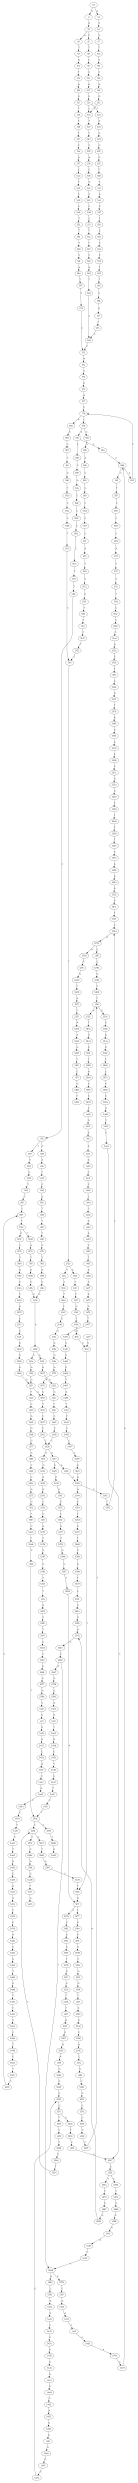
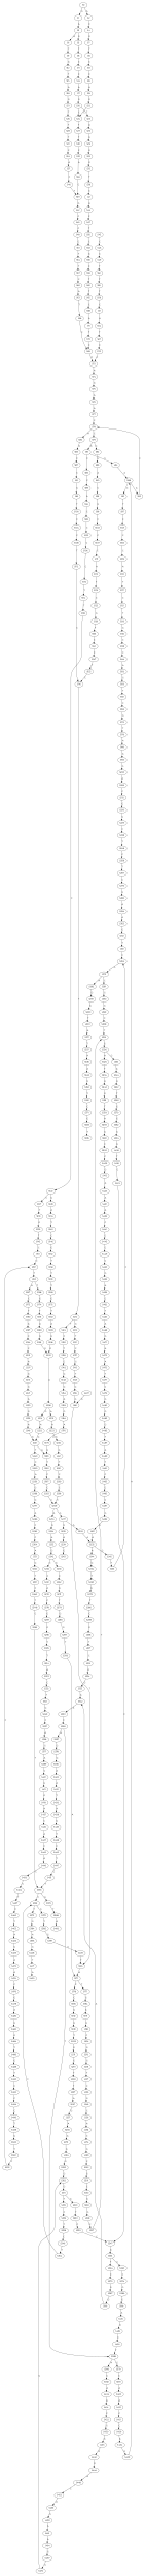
  strict digraph {
    fontname=Montserrat
    node [fontname=Montserrat]
    edge [fontname=Montserrat]
    S0
    S1
    S2
    S3
    S4
    S5
    S6
    S7
    S8
    S9
    S10
    S11
    S12
    S13
    S14
    S15
    S16
    S17
    S18
    S19
    S20
    S21
    S22
    S23
    S24
    S25
    S26
    S27
    S28
    S29
    S30
    S31
    S32
    S33
    S34
    S35
    S36
    S37
    S38
    S39
    S40
    S41
    S42
    S43
    S44
    S45
    S46
    S47
    S48
    S49
    S50
    S51
    S52
    S53
    S54
    S55
    S56
    S57
    S58
    S59
    S60
    S61
    S62
    S63
    S64
    S65
    S66
    S67
    S68
    S69
    S70
    S71
    S72
    S73
    S74
    S75
    S76
    S77
    S78
    S79
    S80
    S81
    S82
    S83
    S84
    S85
    S86
    S87
    S88
    S89
    S90
    S91
    S92
    S93
    S94
    S95
    S96
    S97
    S98
    S99
    S100
    S101
    S102
    S103
    S104
    S105
    S106
    S107
    S108
    S109
    S110
    S111
    S112
    S113
    S114
    S115
    S116
    S117
    S118
    S119
    S120
    S121
    S122
    S123
    S124
    S125
    S126
    S127
    S128
    S129
    S130
    S131
    S132
    S133
    S134
    S135
    S136
    S137
    S138
    S139
    S140
    S141
    S142
    S143
    S144
    S145
    S146
    S147
    S148
    S149
    S150
    S151
    S152
    S153
    S154
    S155
    S156
    S157
    S158
    S159
    S160
    S161
    S162
    S163
    S164
    S165
    S166
    S167
    S168
    S169
    S170
    S171
    S172
    S173
    S174
    S175
    S176
    S177
    S178
    S179
    S180
    S181
    S182
    S183
    S184
    S185
    S186
    S187
    S188
    S189
    S190
    S191
    S192
    S193
    S194
    S195
    S196
    S197
    S198
    S199
    S200
    S201
    S202
    S203
    S204
    S205
    S206
    S207
    S208
    S209
    S210
    S211
    S212
    S213
    S214
    S215
    S216
    S217
    S218
    S219
    S220
    S221
    S222
    S223
    S224
    S225
    S226
    S227
    S228
    S229
    S230
    S231
    S232
    S233
    S234
    S235
    S236
    S237
    S238
    S239
    S240
    S241
    S242
    S243
    S244
    S245
    S246
    S247
    S248
    S249
    S250
    S251
    S252
    S253
    S254
    S255
    S256
    S257
    S258
    S259
    S260
    S261
    S262
    S263
    S264
    S265
    S266
    S267
    S268
    S269
    S270
    S271
    S272
    S273
    S274
    S275
    S276
    S277
    S278
    S279
    S280
    S281
    S282
    S283
    S284
    S285
    S286
    S287
    S288
    S289
    S290
    S291
    S292
    S293
    S294
    S295
    S296
    S297
    S298
    S299
    S300
    S301
    S302
    S303
    S304
    S305
    S306
    S307
    S308
    S309
    S310
    S311
    S312
    S313
    S314
    S315
    S316
    S317
    S318
    S319
    S320
    S321
    S322
    S323
    S324
    S325
    S326
    S327
    S328
    S329
    S330
    S331
    S332
    S333
    S334
    S335
    S336
    S337
    S338
    S339
    S340
    S341
    S342
    S343
    S344
    S345
    S346
    S347
    S348
    S349
    S350
    S351
    S352
    S353
    S354
    S355
    S356
    S357
    S358
    S359
    S360
    S361
    S362
    S363
    S364
    S365
    S366
    S367
    S368
    S369
    S370
    S371
    S372
    S373
    S374
    S375
    S376
    S377
    S378
    S379
    S380
    S381
    S382
    S383
    S384
    S385
    S386
    S387
    S388
    S389
    S390
    S391
    S392
    S393
    S394
    S395
    S396
    S397
    S398
    S399
    S400
    S401
    S402
    S403
    S404
    S405
    S406
    S408
    S409
    S410
    S411
    S412
    S413
    S414
    S415
    S416
    S407
    S417
    S418
    S419
    S420
    S421
    S422
    S423
    S424
    S425
    S426
    S427
    S428
    S429
    S430
    S431
    S432
    S433
    S434
    S435
    S436
    S437
    S438
    S439
    S440
    S441
    S442
    S443
    S444
    S445
    S446
    S447
    S448
    S449
    S450
    S451
    S452
    S453
    S454
    S455
    S456
    S457
    S458
    S459
    S460
    S461
    S462
    S463
    S464
    S465
    S466
    S467
    S468
    S469
    S470
    S471
    S472
    S473
    S474
    S475
    S476
    S477
    S478
    S479
    S480
    S481
    S482
    S483
    S484
    S485
    S486
    S487
    S488
    S489
    S490
    S491
    S492
    S493
    S494
    S495
    S496
    S497
    S498
    S499
    S500
    S501
    S502
    S503
    S0 -> S1 [label=G]
    S0 -> S2 [label=A]
    S1 -> S3 [label=A]
    S2 -> S4 [label=C]
    S3 -> S5 [label=G]
    S3 -> S6 [label=A]
    S4 -> S7 [label=G]
    S5 -> S8 [label=T]
    S6 -> S9 [label=T]
    S7 -> S10 [label=T]
    S8 -> S11 [label=C]
    S9 -> S12 [label=G]
    S10 -> S13 [label=C]
    S11 -> S14 [label=C]
    S12 -> S15 [label=T]
    S13 -> S16 [label=C]
    S14 -> S17 [label=A]
    S15 -> S18 [label=A]
    S16 -> S19 [label=A]
    S17 -> S20 [label=G]
    S18 -> S21 [label=G]
    S19 -> S22 [label=G]
    S20 -> S23 [label=T]
    S20 -> S24 [label=C]
    S21 -> S25 [label=T]
    S22 -> S24 [label=C]
    S23 -> S26 [label=A]
    S24 -> S27 [label=T]
    S25 -> S28 [label=T]
    S26 -> S29 [label=G]
    S27 -> S30 [label=T]
    S28 -> S31 [label=T]
    S29 -> S32 [label=G]
    S30 -> S33 [label=C]
    S31 -> S34 [label=C]
    S32 -> S35 [label=G]
    S33 -> S36 [label=A]
    S34 -> S37 [label=A]
    S35 -> S38 [label=T]
    S36 -> S39 [label=C]
    S37 -> S40 [label=C]
    S38 -> S41 [label=C]
    S39 -> S42 [label=G]
-   S40 -> S43 [label=T]
+   S40 -> S39 [label=T]
    S41 -> S44 [label=A]
    S42 -> S45 [label=C]
    S43 -> S46 [label=C]
    S44 -> S47 [label=C]
    S45 -> S48 [label=C]
    S46 -> S49 [label=C]
    S47 -> S50 [label=T]
    S48 -> S51 [label=C]
    S49 -> S52 [label=T]
    S50 -> S53 [label=C]
    S51 -> S54 [label=T]
    S52 -> S55 [label=T]
    S53 -> S56 [label=G]
    S54 -> S57 [label=T]
    S55 -> S58 [label=T]
    S56 -> S59 [label=C]
    S57 -> S60 [label=C]
    S58 -> S61 [label=C]
    S59 -> S62 [label=T]
    S60 -> S63 [label=A]
    S61 -> S64 [label=A]
    S62 -> S65 [label=T]
    S63 -> S66 [label=T]
    S64 -> S67 [label=T]
    S65 -> S68 [label=C]
    S66 -> S69 [label=C]
    S67 -> S70 [label=C]
    S68 -> S71 [label=A]
    S69 -> S72 [label=C]
    S70 -> S72 [label=C]
    S71 -> S73 [label=T]
    S72 -> S74 [label=A]
    S73 -> S69 [label=C]
    S74 -> S75 [label=G]
    S75 -> S76 [label=A]
    S76 -> S77 [label=A]
    S77 -> S78 [label=C]
    S78 -> S79 [label=C]
    S78 -> S80 [label=A]
    S79 -> S81 [label=A]
    S79 -> S82 [label=G]
    S80 -> S83 [label=G]
    S81 -> S84 [label=G]
    S81 -> S85 [label=C]
    S82 -> S86 [label=G]
    S83 -> S87 [label=C]
    S84 -> S88 [label=A]
    S85 -> S89 [label=C]
    S86 -> S90 [label=A]
    S87 -> S91 [label=C]
    S88 -> S92 [label=C]
    S88 -> S93 [label=A]
    S89 -> S94 [label=A]
    S90 -> S95 [label=C]
    S91 -> S96 [label=G]
    S92 -> S97 [label=T]
    S93 -> S78 [label=C]
    S94 -> S98 [label=C]
    S95 -> S99 [label=G]
    S96 -> S100 [label=T]
    S97 -> S101 [label=C]
    S98 -> S102 [label=C]
    S99 -> S103 [label=C]
    S100 -> S104 [label=C]
    S101 -> S105 [label=C]
    S102 -> S106 [label=C]
    S103 -> S107 [label=C]
    S104 -> S108 [label=C]
    S105 -> S109 [label=C]
    S106 -> S110 [label=C]
    S107 -> S111 [label=C]
    S108 -> S112 [label=T]
    S109 -> S113 [label=A]
    S110 -> S114 [label=T]
    S111 -> S115 [label=A]
    S112 -> S116 [label=C]
    S113 -> S117 [label=T]
    S114 -> S118 [label=T]
    S115 -> S119 [label=T]
    S116 -> S120 [label=T]
    S117 -> S121 [label=C]
    S118 -> S122 [label=C]
    S119 -> S123 [label=C]
    S120 -> S124 [label=T]
    S120 -> S125 [label=G]
    S121 -> S126 [label=T]
    S122 -> S127 [label=C]
    S122 -> S128 [label=G]
    S123 -> S129 [label=G]
    S124 -> S130 [label=C]
    S125 -> S131 [label=T]
    S126 -> S132 [label=G]
    S127 -> S133 [label=T]
    S128 -> S134 [label=A]
    S129 -> S135 [label=T]
    S130 -> S136 [label=T]
    S131 -> S137 [label=C]
    S132 -> S138 [label=C]
    S133 -> S139 [label=G]
    S134 -> S140 [label=T]
    S135 -> S141 [label=C]
    S136 -> S142 [label=C]
    S137 -> S143 [label=G]
    S138 -> S144 [label=C]
    S139 -> S145 [label=T]
    S140 -> S146 [label=C]
    S141 -> S147 [label=C]
    S142 -> S148 [label=G]
    S143 -> S149 [label=T]
    S144 -> S150 [label=A]
    S145 -> S151 [label=C]
    S146 -> S152 [label=G]
    S147 -> S153 [label=T]
    S148 -> S154 [label=G]
    S149 -> S155 [label=G]
    S150 -> S156 [label=G]
    S151 -> S157 [label=C]
    S152 -> S158 [label=T]
    S153 -> S116 [label=C]
    S154 -> S159 [label=A]
    S155 -> S160 [label=G]
    S156 -> S161 [label=T]
    S157 -> S162 [label=T]
    S158 -> S163 [label=T]
    S159 -> S164 [label=G]
    S160 -> S165 [label=T]
    S161 -> S166 [label=C]
    S162 -> S167 [label=A]
    S162 -> S168 [label=T]
    S163 -> S169 [label=T]
    S164 -> S170 [label=A]
    S165 -> S171 [label=A]
    S166 -> S172 [label=G]
    S167 -> S173 [label=C]
    S168 -> S174 [label=G]
    S169 -> S175 [label=G]
    S170 -> S176 [label=A]
    S171 -> S177 [label=T]
    S171 -> S178 [label=C]
    S172 -> S179 [label=T]
    S173 -> S180 [label=T]
    S174 -> S181 [label=T]
    S175 -> S182 [label=T]
    S176 -> S183 [label=G]
    S177 -> S184 [label=G]
    S178 -> S185 [label=C]
    S179 -> S186 [label=A]
    S180 -> S187 [label=A]
    S181 -> S188 [label=A]
    S182 -> S189 [label=A]
    S183 -> S190 [label=T]
    S184 -> S191 [label=A]
    S185 -> S192 [label=G]
    S186 -> S193 [label=A]
    S187 -> S194 [label=C]
    S188 -> S195 [label=G]
    S189 -> S196 [label=G]
    S190 -> S197 [label=C]
    S191 -> S198 [label=G]
    S192 -> S199 [label=G]
    S193 -> S200 [label=G]
    S194 -> S201 [label=C]
    S195 -> S202 [label=G]
    S196 -> S202 [label=G]
    S197 -> S203 [label=C]
    S198 -> S204 [label=C]
    S199 -> S205 [label=T]
    S200 -> S206 [label=A]
    S201 -> S207 [label=A]
    S202 -> S208 [label=A]
    S203 -> S209 [label=C]
    S204 -> S210 [label=G]
    S205 -> S211 [label=G]
    S206 -> S212 [label=C]
    S207 -> S213 [label=G]
    S208 -> S214 [label=G]
    S208 -> S215 [label=A]
    S209 -> S216 [label=A]
    S209 -> S217 [label=G]
    S210 -> S218 [label=G]
    S211 -> S219 [label=G]
    S212 -> S220 [label=G]
    S213 -> S221 [label=G]
    S214 -> S222 [label=A]
    S215 -> S223 [label=A]
    S216 -> S224 [label=G]
    S217 -> S225 [label=G]
    S217 -> S226 [label=A]
    S218 -> S227 [label=T]
    S219 -> S228 [label=T]
    S220 -> S229 [label=G]
    S221 -> S230 [label=A]
    S222 -> S231 [label=G]
    S223 -> S232 [label=G]
    S224 -> S233 [label=A]
    S225 -> S234 [label=A]
    S226 -> S235 [label=A]
    S227 -> S236 [label=C]
    S228 -> S237 [label=T]
    S229 -> S238 [label=C]
    S230 -> S239 [label=G]
    S231 -> S183 [label=G]
    S231 -> S240 [label=T]
    S232 -> S241 [label=G]
    S233 -> S242 [label=G]
    S234 -> S243 [label=G]
    S235 -> S244 [label=A]
    S235 -> S245 [label=G]
    S236 -> S246 [label=G]
    S237 -> S247 [label=A]
    S238 -> S248 [label=T]
    S239 -> S249 [label=A]
    S240 -> S250 [label=C]
    S241 -> S251 [label=T]
    S242 -> S252 [label=C]
-   S243 -> S253 [label=G]
+   S242 -> S253 [label=G]
    S244 -> S254 [label=G]
    S245 -> S255 [label=T]
    S246 -> S256 [label=C]
    S247 -> S257 [label=G]
    S248 -> S258 [label=C]
    S249 -> S231 [label=G]
    S250 -> S259 [label=A]
    S251 -> S260 [label=C]
    S252 -> S261 [label=C]
    S253 -> S262 [label=C]
    S254 -> S263 [label=T]
    S255 -> S264 [label=C]
    S256 -> S265 [label=A]
    S257 -> S266 [label=A]
    S258 -> S267 [label=T]
    S259 -> S268 [label=G]
    S260 -> S269 [label=C]
    S261 -> S270 [label=A]
    S262 -> S271 [label=G]
    S263 -> S272 [label=G]
    S264 -> S273 [label=G]
    S265 -> S274 [label=C]
    S266 -> S275 [label=A]
    S267 -> S276 [label=C]
    S268 -> S277 [label=G]
    S269 -> S209 [label=C]
    S270 -> S278 [label=C]
    S271 -> S279 [label=T]
    S272 -> S280 [label=T]
    S273 -> S281 [label=C]
    S273 -> S282 [label=A]
    S274 -> S283 [label=G]
    S275 -> S284 [label=G]
    S276 -> S285 [label=G]
    S277 -> S286 [label=A]
    S278 -> S287 [label=G]
    S279 -> S288 [label=G]
    S280 -> S289 [label=C]
    S281 -> S290 [label=G]
    S282 -> S291 [label=G]
    S283 -> S292 [label=C]
    S284 -> S293 [label=G]
    S285 -> S294 [label=A]
    S286 -> S295 [label=C]
    S287 -> S296 [label=G]
    S288 -> S297 [label=G]
    S289 -> S298 [label=G]
    S290 -> S299 [label=G]
    S291 -> S300 [label=G]
    S292 -> S301 [label=G]
    S293 -> S302 [label=G]
    S294 -> S303 [label=A]
    S295 -> S304 [label=C]
    S296 -> S305 [label=T]
    S297 -> S306 [label=T]
    S298 -> S307 [label=T]
    S299 -> S308 [label=C]
    S300 -> S309 [label=T]
    S301 -> S310 [label=C]
    S302 -> S311 [label=G]
    S303 -> S312 [label=G]
    S304 -> S313 [label=A]
    S305 -> S314 [label=T]
    S306 -> S171 [label=A]
    S307 -> S315 [label=C]
    S308 -> S316 [label=T]
    S309 -> S317 [label=A]
    S310 -> S318 [label=G]
    S311 -> S319 [label=T]
    S311 -> S320 [label=G]
    S312 -> S321 [label=T]
    S313 -> S322 [label=G]
    S314 -> S323 [label=A]
    S315 -> S324 [label=G]
-   S316 -> S325 [label=A]
+   S326 -> S325 [label=A]
    S316 -> S326 [label=G]
    S317 -> S327 [label=T]
    S318 -> S328 [label=G]
    S319 -> S329 [label=C]
    S320 -> S330 [label=T]
    S321 -> S264 [label=C]
    S322 -> S331 [label=T]
    S323 -> S332 [label=C]
    S324 -> S333 [label=G]
    S325 -> S334 [label=T]
    S326 -> S335 [label=G]
    S327 -> S336 [label=A]
    S328 -> S337 [label=C]
    S329 -> S338 [label=T]
    S330 -> S339 [label=C]
    S331 -> S340 [label=C]
    S332 -> S341 [label=T]
    S333 -> S342 [label=A]
    S334 -> S343 [label=A]
    S335 -> S344 [label=A]
    S336 -> S345 [label=A]
    S337 -> S316 [label=T]
    S338 -> S346 [label=C]
    S339 -> S347 [label=C]
    S340 -> S348 [label=T]
    S341 -> S349 [label=G]
    S342 -> S350 [label=A]
    S343 -> S351 [label=G]
    S344 -> S352 [label=A]
    S345 -> S353 [label=G]
    S346 -> S354 [label=T]
    S347 -> S355 [label=G]
    S348 -> S356 [label=C]
    S349 -> S357 [label=C]
    S350 -> S358 [label=C]
    S351 -> S359 [label=T]
    S352 -> S360 [label=T]
    S353 -> S361 [label=T]
    S354 -> S362 [label=C]
    S355 -> S363 [label=C]
    S355 -> S364 [label=T]
    S356 -> S365 [label=T]
    S357 -> S366 [label=A]
    S358 -> S367 [label=A]
    S358 -> S368 [label=T]
    S359 -> S369 [label=A]
    S360 -> S370 [label=G]
    S361 -> S371 [label=C]
    S362 -> S372 [label=T]
    S362 -> S373 [label=G]
    S363 -> S374 [label=C]
    S364 -> S375 [label=C]
    S365 -> S362 [label=C]
    S365 -> S376 [label=G]
    S366 -> S377 [label=G]
    S367 -> S378 [label=G]
    S368 -> S379 [label=G]
    S368 -> S380 [label=A]
    S369 -> S381 [label=G]
    S370 -> S382 [label=G]
    S371 -> S383 [label=G]
    S372 -> S384 [label=G]
    S373 -> S385 [label=T]
    S374 -> S386 [label=G]
    S375 -> S387 [label=G]
    S376 -> S388 [label=T]
    S377 -> S389 [label=A]
    S378 -> S390 [label=G]
    S379 -> S391 [label=C]
    S380 -> S392 [label=C]
    S381 -> S393 [label=C]
    S382 -> S394 [label=G]
    S383 -> S395 [label=T]
    S384 -> S396 [label=A]
    S385 -> S397 [label=G]
    S386 -> S398 [label=G]
    S387 -> S399 [label=G]
    S388 -> S400 [label=A]
    S389 -> S401 [label=C]
    S390 -> S402 [label=A]
    S391 -> S403 [label=A]
    S392 -> S404 [label=A]
    S393 -> S405 [label=C]
    S394 -> S406 [label=G]
    S396 -> S408 [label=G]
    S397 -> S409 [label=G]
    S398 -> S410 [label=A]
    S399 -> S342 [label=A]
    S401 -> S411 [label=G]
    S402 -> S412 [label=A]
    S403 -> S413 [label=A]
    S404 -> S414 [label=A]
    S405 -> S415 [label=G]
    S406 -> S416 [label=T]
    S408 -> S417 [label=T]
    S409 -> S165 [label=T]
    S410 -> S418 [label=A]
    S411 -> S419 [label=G]
    S412 -> S420 [label=T]
    S413 -> S421 [label=C]
    S414 -> S422 [label=C]
    S415 -> S423 [label=A]
    S416 -> S424 [label=C]
    S407 -> S160 [label=G]
    S417 -> S425 [label=A]
    S418 -> S426 [label=C]
    S419 -> S427 [label=A]
    S420 -> S428 [label=A]
    S421 -> S429 [label=C]
    S422 -> S430 [label=G]
    S423 -> S431 [label=A]
    S424 -> S347 [label=C]
    S426 -> S368 [label=T]
    S427 -> S432 [label=C]
    S428 -> S433 [label=G]
    S429 -> S434 [label=A]
    S430 -> S435 [label=A]
    S431 -> S436 [label=A]
    S432 -> S437 [label=A]
    S433 -> S438 [label=T]
    S434 -> S439 [label=G]
    S435 -> S440 [label=A]
    S436 -> S441 [label=C]
    S437 -> S442 [label=C]
    S438 -> S443 [label=C]
    S439 -> S88 [label=A]
    S440 -> S444 [label=A]
    S441 -> S445 [label=C]
    S442 -> S446 [label=A]
    S443 -> S447 [label=T]
    S444 -> S448 [label=A]
    S445 -> S449 [label=C]
    S446 -> S450 [label=C]
    S447 -> S451 [label=C]
    S448 -> S452 [label=C]
    S449 -> S453 [label=C]
    S450 -> S454 [label=C]
    S451 -> S365 [label=T]
    S452 -> S455 [label=A]
    S453 -> S456 [label=G]
    S454 -> S457 [label=T]
    S455 -> S458 [label=G]
    S456 -> S459 [label=A]
    S457 -> S460 [label=C]
    S458 -> S461 [label=A]
    S459 -> S462 [label=C]
    S460 -> S463 [label=T]
    S461 -> S464 [label=A]
    S462 -> S465 [label=T]
    S463 -> S466 [label=A]
    S464 -> S467 [label=G]
    S465 -> S468 [label=A]
    S466 -> S469 [label=G]
    S467 -> S470 [label=G]
    S468 -> S471 [label=G]
    S469 -> S472 [label=A]
    S470 -> S302 [label=G]
    S471 -> S473 [label=A]
    S472 -> S474 [label=A]
    S473 -> S475 [label=A]
    S474 -> S476 [label=C]
    S475 -> S477 [label=T]
    S476 -> S478 [label=G]
    S477 -> S479 [label=C]
    S478 -> S480 [label=A]
    S479 -> S481 [label=G]
    S480 -> S482 [label=G]
    S481 -> S483 [label=G]
    S482 -> S484 [label=G]
    S483 -> S485 [label=G]
    S484 -> S486 [label=T]
    S485 -> S487 [label=T]
    S486 -> S488 [label=G]
    S487 -> S489 [label=A]
    S488 -> S490 [label=T]
    S489 -> S491 [label=T]
    S490 -> S492 [label=C]
    S491 -> S493 [label=C]
    S492 -> S494 [label=C]
    S493 -> S495 [label=C]
    S494 -> S496 [label=C]
    S495 -> S497 [label=C]
    S496 -> S498 [label=T]
    S497 -> S499 [label=G]
    S498 -> S500 [label=G]
    S499 -> S501 [label=A]
    S500 -> S502 [label=T]
    S501 -> S235 [label=A]
    S502 -> S503 [label=C]
    S503 -> S157 [label=C]
  }
